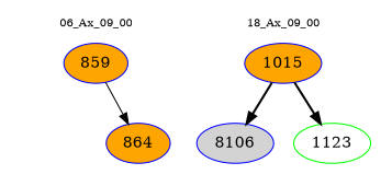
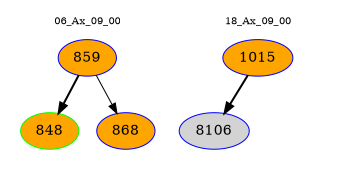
  digraph {
    node [color=blue fillcolor=orange style=filled]
    edge [color=black style=bold]
    n1 [label=859]
-   n3 [label=864]
+   n2 [color=green label=848]
+   n3 [label=868]
    n4 [label=1015]
    n5 [fillcolor=lightgrey label=8106]
-   n6 [color=green fillcolor=white label=1123]
    subgraph cluster_1 {
      color=white
      fontsize=10
      label="06_Ax_09_00"
      n1
+     n2
      n3
    }
    subgraph cluster_2 {
      color=white
      fontsize=10
      label="18_Ax_09_00"
      n4
      n5
-     n6
    }
+   n1 -> n2
    n1 -> n3 [style=solid]
    n4 -> n5
-   n4 -> n6
  }
